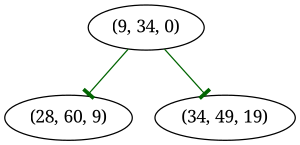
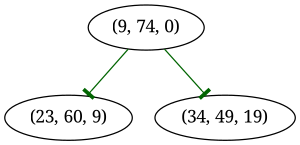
  digraph {
    fontname="Noto Serif"
    node [fontname="Noto Serif"]
    edge [arrowhead=tee color=darkgreen fontname="Noto Serif"]
-   "(9, 74, 0)" [label="(9, 34, 0)"]
-   "(23, 60, 9)" [label="(28, 60, 9)"]
+   "(9, 74, 0)"
+   "(23, 60, 9)"
    "(34, 49, 19)"
    "(9, 74, 0)" -> "(23, 60, 9)"
    "(9, 74, 0)" -> "(34, 49, 19)"
  }
